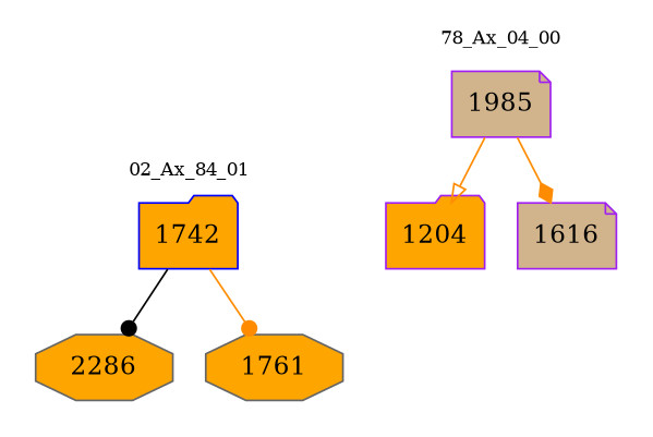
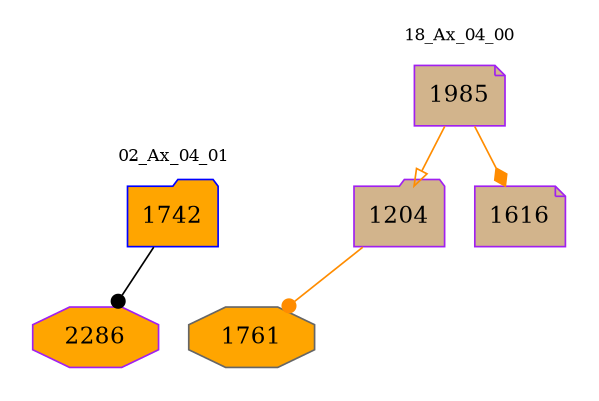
  digraph {
    node [color=purple fillcolor=orange shape=folder style=filled]
    edge [arrowhead=dot color=darkorange]
    n1 [color=blue label=1742]
-   n2 [color=gray40 label=2286 shape=octagon]
+   n2 [label=2286 shape=octagon]
    n3 [color=gray40 label=1761 shape=octagon]
    n4 [fillcolor=tan label=1985 shape=note]
-   n5 [label=1204]
+   n5 [fillcolor=tan label=1204]
    n6 [fillcolor=tan label=1616 shape=note]
    subgraph cluster_1 {
      color=white
      fontsize=10
-     label="02_Ax_84_01"
+     label="02_Ax_04_01"
      n1
      n2
      n3
    }
    subgraph cluster_2 {
      color=white
      fontsize=10
-     label="78_Ax_04_00"
+     label="18_Ax_04_00"
      n4
      n5
      n6
    }
    n1 -> n2 [color=black]
-   n1 -> n3
+   n5 -> n3
    n4 -> n5 [arrowhead=onormal]
    n4 -> n6 [arrowhead=diamond]
  }
